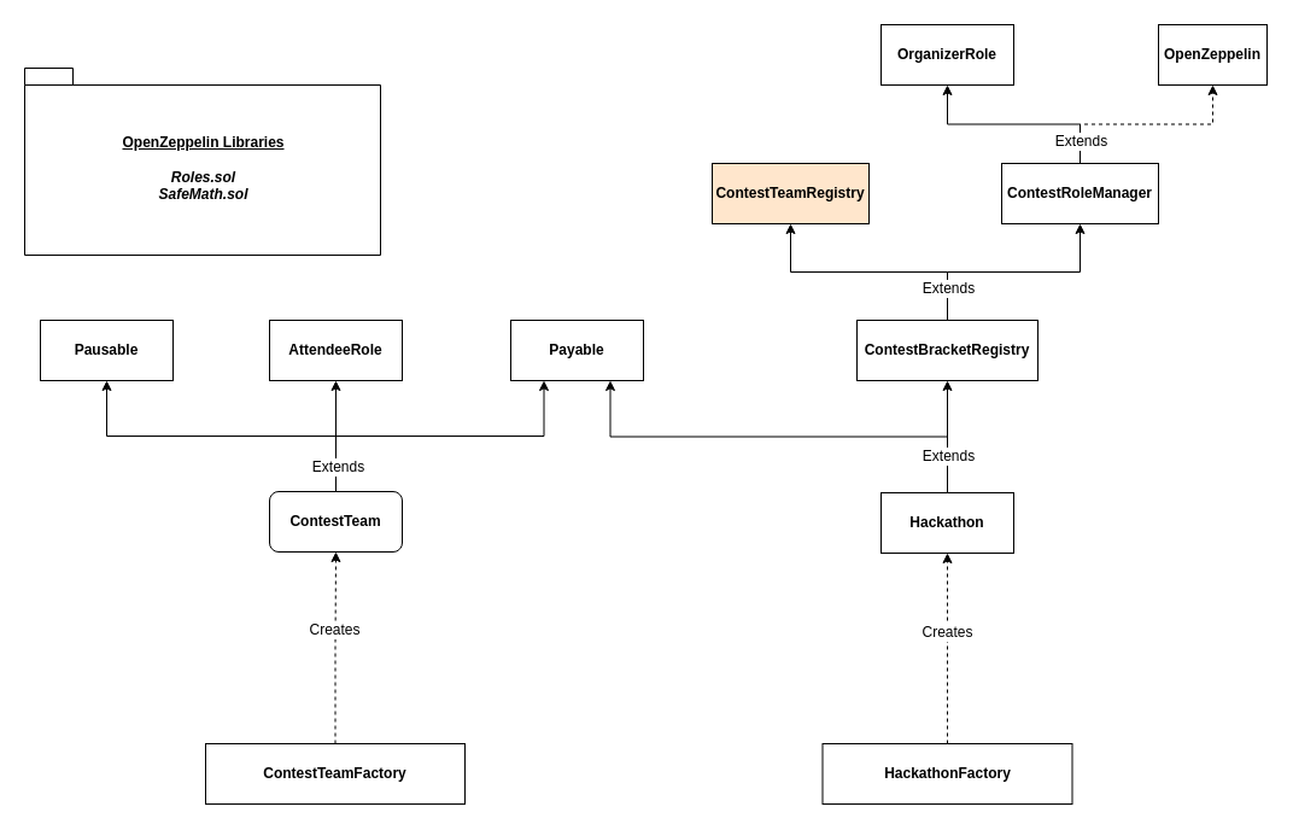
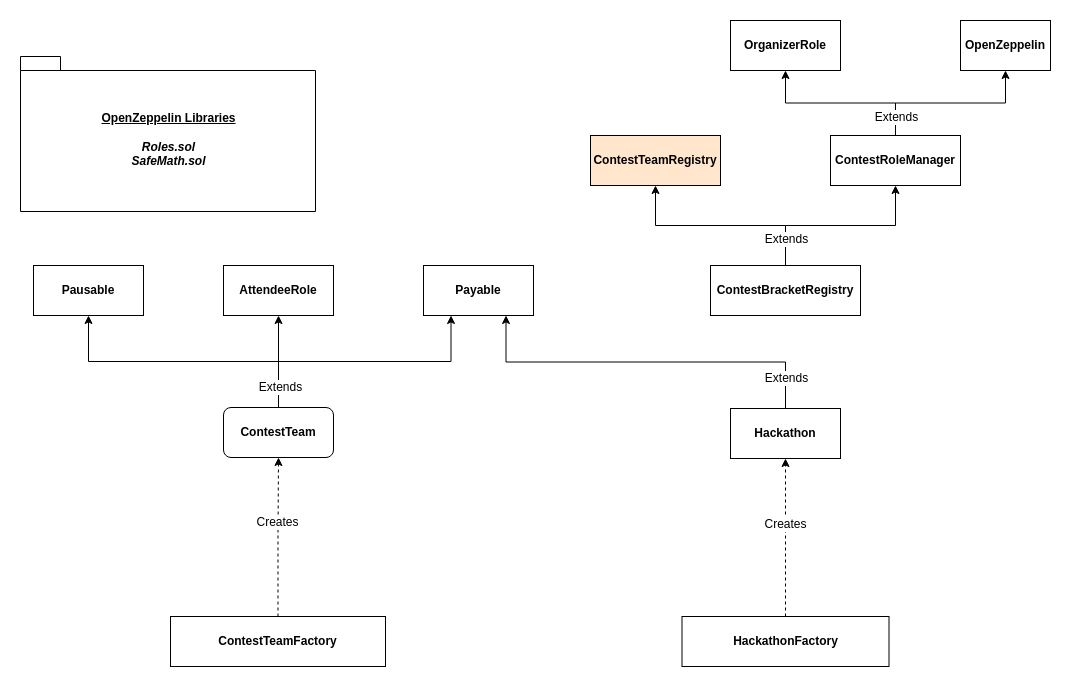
  <mxCell id="0" />
  <mxCell id="1" parent="0" />
  <mxCell id="2" value="&lt;p style=&quot;margin: 0px ; margin-top: 4px ; text-align: center&quot;&gt;&lt;br&gt;&lt;b&gt;AttendeeRole&lt;/b&gt;&lt;/p&gt;" style="verticalAlign=top;align=left;overflow=fill;fontSize=12;fontFamily=Helvetica;html=1;" vertex="1" parent="1"><mxGeometry x="223" y="265" width="110" height="50" as="geometry" /></mxCell>
  <mxCell id="3" value="&lt;p style=&quot;margin: 0px ; margin-top: 4px ; text-align: center&quot;&gt;&lt;br&gt;&lt;b&gt;OpenZeppelin&lt;/b&gt;&lt;/p&gt;" style="verticalAlign=top;align=left;overflow=fill;fontSize=12;fontFamily=Helvetica;html=1;" vertex="1" parent="1"><mxGeometry x="960" y="20" width="90" height="50" as="geometry" /></mxCell>
  <mxCell id="4" value="&lt;p style=&quot;margin: 0px ; margin-top: 4px ; text-align: center&quot;&gt;&lt;br&gt;&lt;b&gt;Organizer&lt;/b&gt;&lt;b&gt;Role&lt;/b&gt;&lt;/p&gt;" style="verticalAlign=top;align=left;overflow=fill;fontSize=12;fontFamily=Helvetica;html=1;" vertex="1" parent="1"><mxGeometry x="730" y="20" width="110" height="50" as="geometry" /></mxCell>
- <mxCell id="5" style="edgeStyle=orthogonalEdgeStyle;rounded=0;orthogonalLoop=1;jettySize=auto;html=1;entryX=0.5;entryY=1;entryDx=0;entryDy=0;dashed=1;" edge="1" parent="1" source="8" target="3"><mxGeometry relative="1" as="geometry" /></mxCell>
+ <mxCell id="5" style="edgeStyle=orthogonalEdgeStyle;rounded=0;orthogonalLoop=1;jettySize=auto;html=1;entryX=0.5;entryY=1;entryDx=0;entryDy=0;" edge="1" parent="1" source="8" target="3"><mxGeometry relative="1" as="geometry" /></mxCell>
  <mxCell id="6" style="edgeStyle=orthogonalEdgeStyle;rounded=0;orthogonalLoop=1;jettySize=auto;html=1;entryX=0.5;entryY=1;entryDx=0;entryDy=0;" edge="1" parent="1" source="8" target="4"><mxGeometry relative="1" as="geometry" /></mxCell>
  <mxCell id="7" value="Extends" style="text;html=1;resizable=0;points=[];align=center;verticalAlign=middle;labelBackgroundColor=#ffffff;" vertex="1" connectable="0" parent="6"><mxGeometry x="-0.653" relative="1" as="geometry"><mxPoint y="11" as="offset" /></mxGeometry></mxCell>
  <mxCell id="8" value="&lt;p style=&quot;margin: 0px ; margin-top: 4px ; text-align: center&quot;&gt;&lt;br&gt;&lt;b&gt;ContestRoleManager&lt;/b&gt;&lt;/p&gt;" style="verticalAlign=top;align=left;overflow=fill;fontSize=12;fontFamily=Helvetica;html=1;" vertex="1" parent="1"><mxGeometry x="830" y="135" width="130" height="50" as="geometry" /></mxCell>
  <mxCell id="9" value="&lt;p style=&quot;margin: 0px ; margin-top: 4px ; text-align: center&quot;&gt;&lt;br&gt;&lt;b&gt;Payable&lt;/b&gt;&lt;/p&gt;" style="verticalAlign=top;align=left;overflow=fill;fontSize=12;fontFamily=Helvetica;html=1;" vertex="1" parent="1"><mxGeometry x="423" y="265" width="110" height="50" as="geometry" /></mxCell>
  <mxCell id="10" value="&lt;p style=&quot;margin: 0px ; margin-top: 4px ; text-align: center&quot;&gt;&lt;br&gt;&lt;b&gt;Pausable&lt;/b&gt;&lt;/p&gt;" style="verticalAlign=top;align=left;overflow=fill;fontSize=12;fontFamily=Helvetica;html=1;" vertex="1" parent="1"><mxGeometry x="33" y="265" width="110" height="50" as="geometry" /></mxCell>
  <mxCell id="11" value="&lt;p style=&quot;margin: 0px ; margin-top: 4px ; text-align: center&quot;&gt;&lt;br&gt;&lt;b&gt;ContestTeamRegistry&lt;/b&gt;&lt;/p&gt;" style="verticalAlign=top;align=left;overflow=fill;fontSize=12;fontFamily=Helvetica;html=1;fillColor=#ffe6cc;" vertex="1" parent="1"><mxGeometry x="590" y="135" width="130" height="50" as="geometry" /></mxCell>
  <mxCell id="12" style="edgeStyle=orthogonalEdgeStyle;rounded=0;orthogonalLoop=1;jettySize=auto;html=1;entryX=0.5;entryY=1;entryDx=0;entryDy=0;" edge="1" parent="1" source="15" target="8"><mxGeometry relative="1" as="geometry" /></mxCell>
  <mxCell id="13" style="edgeStyle=orthogonalEdgeStyle;rounded=0;orthogonalLoop=1;jettySize=auto;html=1;entryX=0.5;entryY=1;entryDx=0;entryDy=0;" edge="1" parent="1" source="15" target="11"><mxGeometry relative="1" as="geometry" /></mxCell>
  <mxCell id="14" value="Extends" style="text;html=1;resizable=0;points=[];align=center;verticalAlign=middle;labelBackgroundColor=#ffffff;" vertex="1" connectable="0" parent="13"><mxGeometry x="-0.683" relative="1" as="geometry"><mxPoint y="6" as="offset" /></mxGeometry></mxCell>
  <mxCell id="15" value="&lt;p style=&quot;margin: 0px ; margin-top: 4px ; text-align: center&quot;&gt;&lt;br&gt;&lt;b&gt;ContestBracketRegistry&lt;/b&gt;&lt;/p&gt;" style="verticalAlign=top;align=left;overflow=fill;fontSize=12;fontFamily=Helvetica;html=1;" vertex="1" parent="1"><mxGeometry x="710" y="265" width="150" height="50" as="geometry" /></mxCell>
  <mxCell id="16" style="edgeStyle=orthogonalEdgeStyle;rounded=0;orthogonalLoop=1;jettySize=auto;html=1;dashed=1;" edge="1" parent="1" source="18" target="23"><mxGeometry relative="1" as="geometry" /></mxCell>
  <mxCell id="17" value="Creates" style="text;html=1;resizable=0;points=[];align=center;verticalAlign=middle;labelBackgroundColor=#ffffff;" vertex="1" connectable="0" parent="16"><mxGeometry x="0.194" y="2" relative="1" as="geometry"><mxPoint as="offset" /></mxGeometry></mxCell>
  <mxCell id="18" value="&lt;p style=&quot;margin: 0px ; margin-top: 4px ; text-align: center&quot;&gt;&lt;br&gt;&lt;b&gt;ContestTeamFactory&lt;/b&gt;&lt;/p&gt;" style="verticalAlign=top;align=left;overflow=fill;fontSize=12;fontFamily=Helvetica;html=1;" vertex="1" parent="1"><mxGeometry x="170" y="616" width="215" height="50" as="geometry" /></mxCell>
  <mxCell id="19" style="edgeStyle=orthogonalEdgeStyle;rounded=0;orthogonalLoop=1;jettySize=auto;html=1;exitX=0.5;exitY=0;exitDx=0;exitDy=0;entryX=0.25;entryY=1;entryDx=0;entryDy=0;" edge="1" parent="1" source="23" target="9"><mxGeometry relative="1" as="geometry" /></mxCell>
  <mxCell id="20" style="edgeStyle=orthogonalEdgeStyle;rounded=0;orthogonalLoop=1;jettySize=auto;html=1;entryX=0.5;entryY=1;entryDx=0;entryDy=0;" edge="1" parent="1" source="23" target="2"><mxGeometry relative="1" as="geometry" /></mxCell>
  <mxCell id="21" style="edgeStyle=orthogonalEdgeStyle;rounded=0;orthogonalLoop=1;jettySize=auto;html=1;exitX=0.5;exitY=0;exitDx=0;exitDy=0;" edge="1" parent="1" source="23" target="10"><mxGeometry relative="1" as="geometry" /></mxCell>
  <mxCell id="22" value="Extends" style="text;html=1;resizable=0;points=[];align=center;verticalAlign=middle;labelBackgroundColor=#ffffff;" vertex="1" connectable="0" parent="21"><mxGeometry x="-0.716" y="-1" relative="1" as="geometry"><mxPoint y="19" as="offset" /></mxGeometry></mxCell>
  <mxCell id="23" value="&lt;p style=&quot;margin: 0px ; margin-top: 4px ; text-align: center&quot;&gt;&lt;br&gt;&lt;b&gt;ContestTeam&lt;/b&gt;&lt;/p&gt;" style="verticalAlign=top;align=left;overflow=fill;fontSize=12;fontFamily=Helvetica;html=1;rounded=1;" vertex="1" parent="1"><mxGeometry x="223" y="407" width="110" height="50" as="geometry" /></mxCell>
  <mxCell id="24" style="edgeStyle=orthogonalEdgeStyle;rounded=0;orthogonalLoop=1;jettySize=auto;html=1;dashed=1;" edge="1" parent="1" source="26" target="30"><mxGeometry relative="1" as="geometry" /></mxCell>
  <mxCell id="25" value="Creates" style="text;html=1;resizable=0;points=[];align=center;verticalAlign=middle;labelBackgroundColor=#ffffff;" vertex="1" connectable="0" parent="24"><mxGeometry x="0.171" y="1" relative="1" as="geometry"><mxPoint as="offset" /></mxGeometry></mxCell>
  <mxCell id="26" value="&lt;p style=&quot;margin: 0px ; margin-top: 4px ; text-align: center&quot;&gt;&lt;br&gt;&lt;b&gt;HackathonFactory&lt;/b&gt;&lt;/p&gt;" style="verticalAlign=top;align=left;overflow=fill;fontSize=12;fontFamily=Helvetica;html=1;" vertex="1" parent="1"><mxGeometry x="681.5" y="616" width="207" height="50" as="geometry" /></mxCell>
- <mxCell id="27" style="edgeStyle=orthogonalEdgeStyle;rounded=0;orthogonalLoop=1;jettySize=auto;html=1;" edge="1" parent="1" source="30" target="15"><mxGeometry relative="1" as="geometry" /></mxCell>
  <mxCell id="28" style="edgeStyle=orthogonalEdgeStyle;rounded=0;orthogonalLoop=1;jettySize=auto;html=1;exitX=0.5;exitY=0;exitDx=0;exitDy=0;entryX=0.75;entryY=1;entryDx=0;entryDy=0;" edge="1" parent="1" source="30" target="9"><mxGeometry relative="1" as="geometry" /></mxCell>
  <mxCell id="29" value="Extends" style="text;html=1;resizable=0;points=[];align=center;verticalAlign=middle;labelBackgroundColor=#ffffff;" vertex="1" connectable="0" parent="28"><mxGeometry x="-0.797" relative="1" as="geometry"><mxPoint y="7" as="offset" /></mxGeometry></mxCell>
  <mxCell id="30" value="&lt;p style=&quot;margin: 0px ; margin-top: 4px ; text-align: center&quot;&gt;&lt;br&gt;&lt;b&gt;Hackathon&lt;/b&gt;&lt;/p&gt;" style="verticalAlign=top;align=left;overflow=fill;fontSize=12;fontFamily=Helvetica;html=1;" vertex="1" parent="1"><mxGeometry x="730" y="408" width="110" height="50" as="geometry" /></mxCell>
  <mxCell id="31" value="&lt;u&gt;OpenZeppelin Libraries&lt;br&gt;&lt;/u&gt;&lt;br&gt;&lt;i&gt;Roles.sol&lt;br&gt;SafeMath.sol&lt;/i&gt;" style="shape=folder;fontStyle=1;spacingTop=10;tabWidth=40;tabHeight=14;tabPosition=left;html=1;" vertex="1" parent="1"><mxGeometry x="20" y="56" width="295" height="155" as="geometry" /></mxCell>
